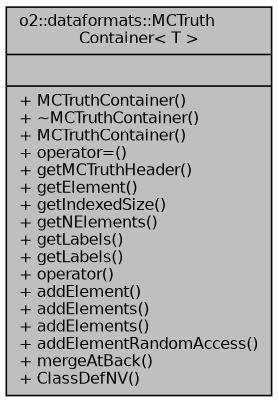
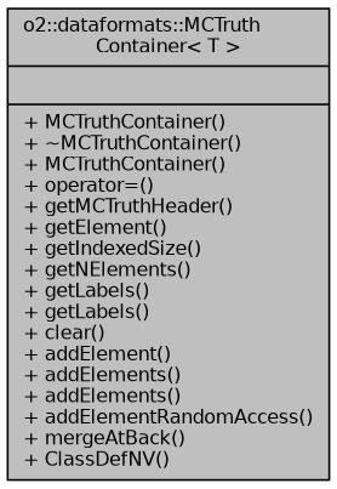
  digraph {
-   n1 [color=black fillcolor=grey75 fontcolor=black fontname=Helvetica fontsize=10 height=0.2 label="{o2::dataformats::MCTruth\lContainer\< T \>\n||+ MCTruthContainer()\l+ ~MCTruthContainer()\l+ MCTruthContainer()\l+ operator=()\l+ getMCTruthHeader()\l+ getElement()\l+ getIndexedSize()\l+ getNElements()\l+ getLabels()\l+ getLabels()\l+ operator()\l+ addElement()\l+ addElements()\l+ addElements()\l+ addElementRandomAccess()\l+ mergeAtBack()\l+ ClassDefNV()\l}" shape=record style=filled width=0.4]
+   n1 [color=black fillcolor=grey75 fontcolor=black fontname=Helvetica fontsize=10 height=0.2 label="{o2::dataformats::MCTruth\lContainer\< T \>\n||+ MCTruthContainer()\l+ ~MCTruthContainer()\l+ MCTruthContainer()\l+ operator=()\l+ getMCTruthHeader()\l+ getElement()\l+ getIndexedSize()\l+ getNElements()\l+ getLabels()\l+ getLabels()\l+ clear()\l+ addElement()\l+ addElements()\l+ addElements()\l+ addElementRandomAccess()\l+ mergeAtBack()\l+ ClassDefNV()\l}" shape=record style=filled width=0.4]
  }
